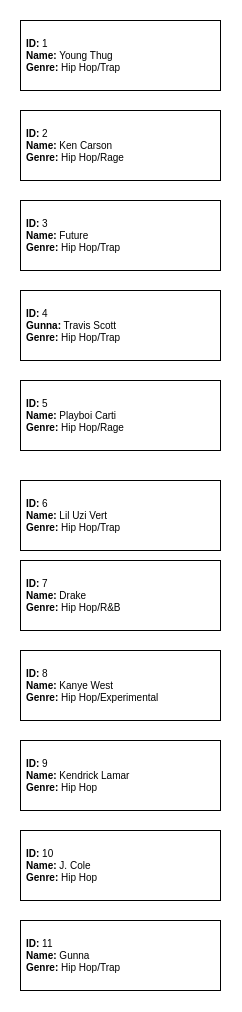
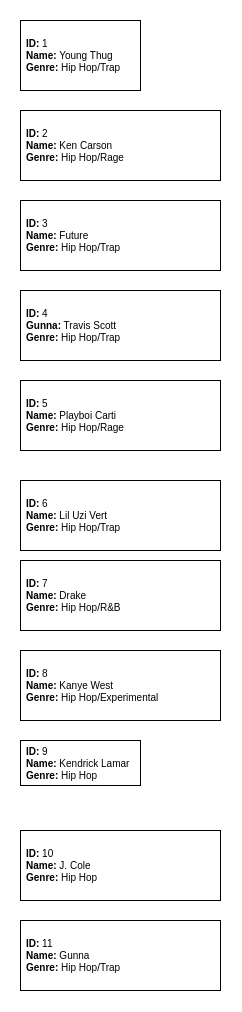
  <mxCell id="0" />
  <mxCell id="1" parent="0" />
- <mxCell id="2" value="&lt;b&gt;ID:&lt;/b&gt; 1&lt;br&gt;&lt;b&gt;Name:&lt;/b&gt; Young Thug&lt;br&gt;&lt;b&gt;Genre:&lt;/b&gt; Hip Hop/Trap" style="shape=rectangle;whiteSpace=wrap;html=1;align=left;spacingLeft=4;fontSize=10;" parent="1" vertex="1"><mxGeometry x="20" y="20" width="200" height="70" as="geometry" /></mxCell>
+ <mxCell id="2" value="&lt;b&gt;ID:&lt;/b&gt; 1&lt;br&gt;&lt;b&gt;Name:&lt;/b&gt; Young Thug&lt;br&gt;&lt;b&gt;Genre:&lt;/b&gt; Hip Hop/Trap" style="shape=rectangle;whiteSpace=wrap;html=1;align=left;spacingLeft=4;fontSize=10;" parent="1" vertex="1"><mxGeometry x="20" y="20" width="120" height="70" as="geometry" /></mxCell>
  <mxCell id="3" value="&lt;b&gt;ID:&lt;/b&gt; 2&lt;br&gt;&lt;b&gt;Name:&lt;/b&gt; Ken Carson&lt;br&gt;&lt;b&gt;Genre:&lt;/b&gt; Hip Hop/Rage" style="shape=rectangle;whiteSpace=wrap;html=1;align=left;spacingLeft=4;fontSize=10;" parent="1" vertex="1"><mxGeometry x="20" y="110" width="200" height="70" as="geometry" /></mxCell>
  <mxCell id="4" value="&lt;b&gt;ID:&lt;/b&gt; 3&lt;br&gt;&lt;b&gt;Name:&lt;/b&gt; Future&lt;br&gt;&lt;b&gt;Genre:&lt;/b&gt; Hip Hop/Trap" style="shape=rectangle;whiteSpace=wrap;html=1;align=left;spacingLeft=4;fontSize=10;" parent="1" vertex="1"><mxGeometry x="20" y="200" width="200" height="70" as="geometry" /></mxCell>
  <mxCell id="5" value="&lt;b&gt;ID:&lt;/b&gt; 4&lt;br&gt;&lt;b&gt;Gunna:&lt;/b&gt; Travis Scott&lt;br&gt;&lt;b&gt;Genre:&lt;/b&gt; Hip Hop/Trap" style="shape=rectangle;whiteSpace=wrap;html=1;align=left;spacingLeft=4;fontSize=10;" parent="1" vertex="1"><mxGeometry x="20" y="290" width="200" height="70" as="geometry" /></mxCell>
  <mxCell id="6" value="&lt;b&gt;ID:&lt;/b&gt; 5&lt;br&gt;&lt;b&gt;Name:&lt;/b&gt; Playboi Carti&lt;br&gt;&lt;b&gt;Genre:&lt;/b&gt; Hip Hop/Rage" style="shape=rectangle;whiteSpace=wrap;html=1;align=left;spacingLeft=4;fontSize=10;" parent="1" vertex="1"><mxGeometry x="20" y="380" width="200" height="70" as="geometry" /></mxCell>
  <mxCell id="7" value="&lt;b&gt;ID:&lt;/b&gt; 6&lt;br&gt;&lt;b&gt;Name:&lt;/b&gt; Lil Uzi Vert&lt;br&gt;&lt;b&gt;Genre:&lt;/b&gt; Hip Hop/Trap" style="shape=rectangle;whiteSpace=wrap;html=1;align=left;spacingLeft=4;fontSize=10;" parent="1" vertex="1"><mxGeometry x="20" y="480" width="200" height="70" as="geometry" /></mxCell>
  <mxCell id="8" value="&lt;b&gt;ID:&lt;/b&gt; 7&lt;br&gt;&lt;b&gt;Name:&lt;/b&gt; Drake&lt;br&gt;&lt;b&gt;Genre:&lt;/b&gt; Hip Hop/R&amp;B" style="shape=rectangle;whiteSpace=wrap;html=1;align=left;spacingLeft=4;fontSize=10;" parent="1" vertex="1"><mxGeometry x="20" y="560" width="200" height="70" as="geometry" /></mxCell>
  <mxCell id="9" value="&lt;b&gt;ID:&lt;/b&gt; 8&lt;br&gt;&lt;b&gt;Name:&lt;/b&gt; Kanye West&lt;br&gt;&lt;b&gt;Genre:&lt;/b&gt; Hip Hop/Experimental" style="shape=rectangle;whiteSpace=wrap;html=1;align=left;spacingLeft=4;fontSize=10;" parent="1" vertex="1"><mxGeometry x="20" y="650" width="200" height="70" as="geometry" /></mxCell>
- <mxCell id="10" value="&lt;b&gt;ID:&lt;/b&gt; 9&lt;br&gt;&lt;b&gt;Name:&lt;/b&gt; Kendrick Lamar&lt;br&gt;&lt;b&gt;Genre:&lt;/b&gt; Hip Hop" style="shape=rectangle;whiteSpace=wrap;html=1;align=left;spacingLeft=4;fontSize=10;" parent="1" vertex="1"><mxGeometry x="20" y="740" width="200" height="70" as="geometry" /></mxCell>
+ <mxCell id="10" value="&lt;b&gt;ID:&lt;/b&gt; 9&lt;br&gt;&lt;b&gt;Name:&lt;/b&gt; Kendrick Lamar&lt;br&gt;&lt;b&gt;Genre:&lt;/b&gt; Hip Hop" style="shape=rectangle;whiteSpace=wrap;html=1;align=left;spacingLeft=4;fontSize=10;" parent="1" vertex="1"><mxGeometry x="20" y="740" width="120" height="45" as="geometry" /></mxCell>
  <mxCell id="11" value="&lt;b&gt;ID:&lt;/b&gt; 10&lt;br&gt;&lt;b&gt;Name:&lt;/b&gt; J. Cole&lt;br&gt;&lt;b&gt;Genre:&lt;/b&gt; Hip Hop" style="shape=rectangle;whiteSpace=wrap;html=1;align=left;spacingLeft=4;fontSize=10;" parent="1" vertex="1"><mxGeometry x="20" y="830" width="200" height="70" as="geometry" /></mxCell>
  <mxCell id="12" value="&lt;b&gt;ID:&lt;/b&gt; 11&lt;br&gt;&lt;b&gt;Name:&lt;/b&gt; Gunna&lt;br&gt;&lt;b&gt;Genre:&lt;/b&gt; Hip Hop/Trap" style="shape=rectangle;whiteSpace=wrap;html=1;align=left;spacingLeft=4;fontSize=10;" parent="1" vertex="1"><mxGeometry x="20" y="920" width="200" height="70" as="geometry" /></mxCell>
